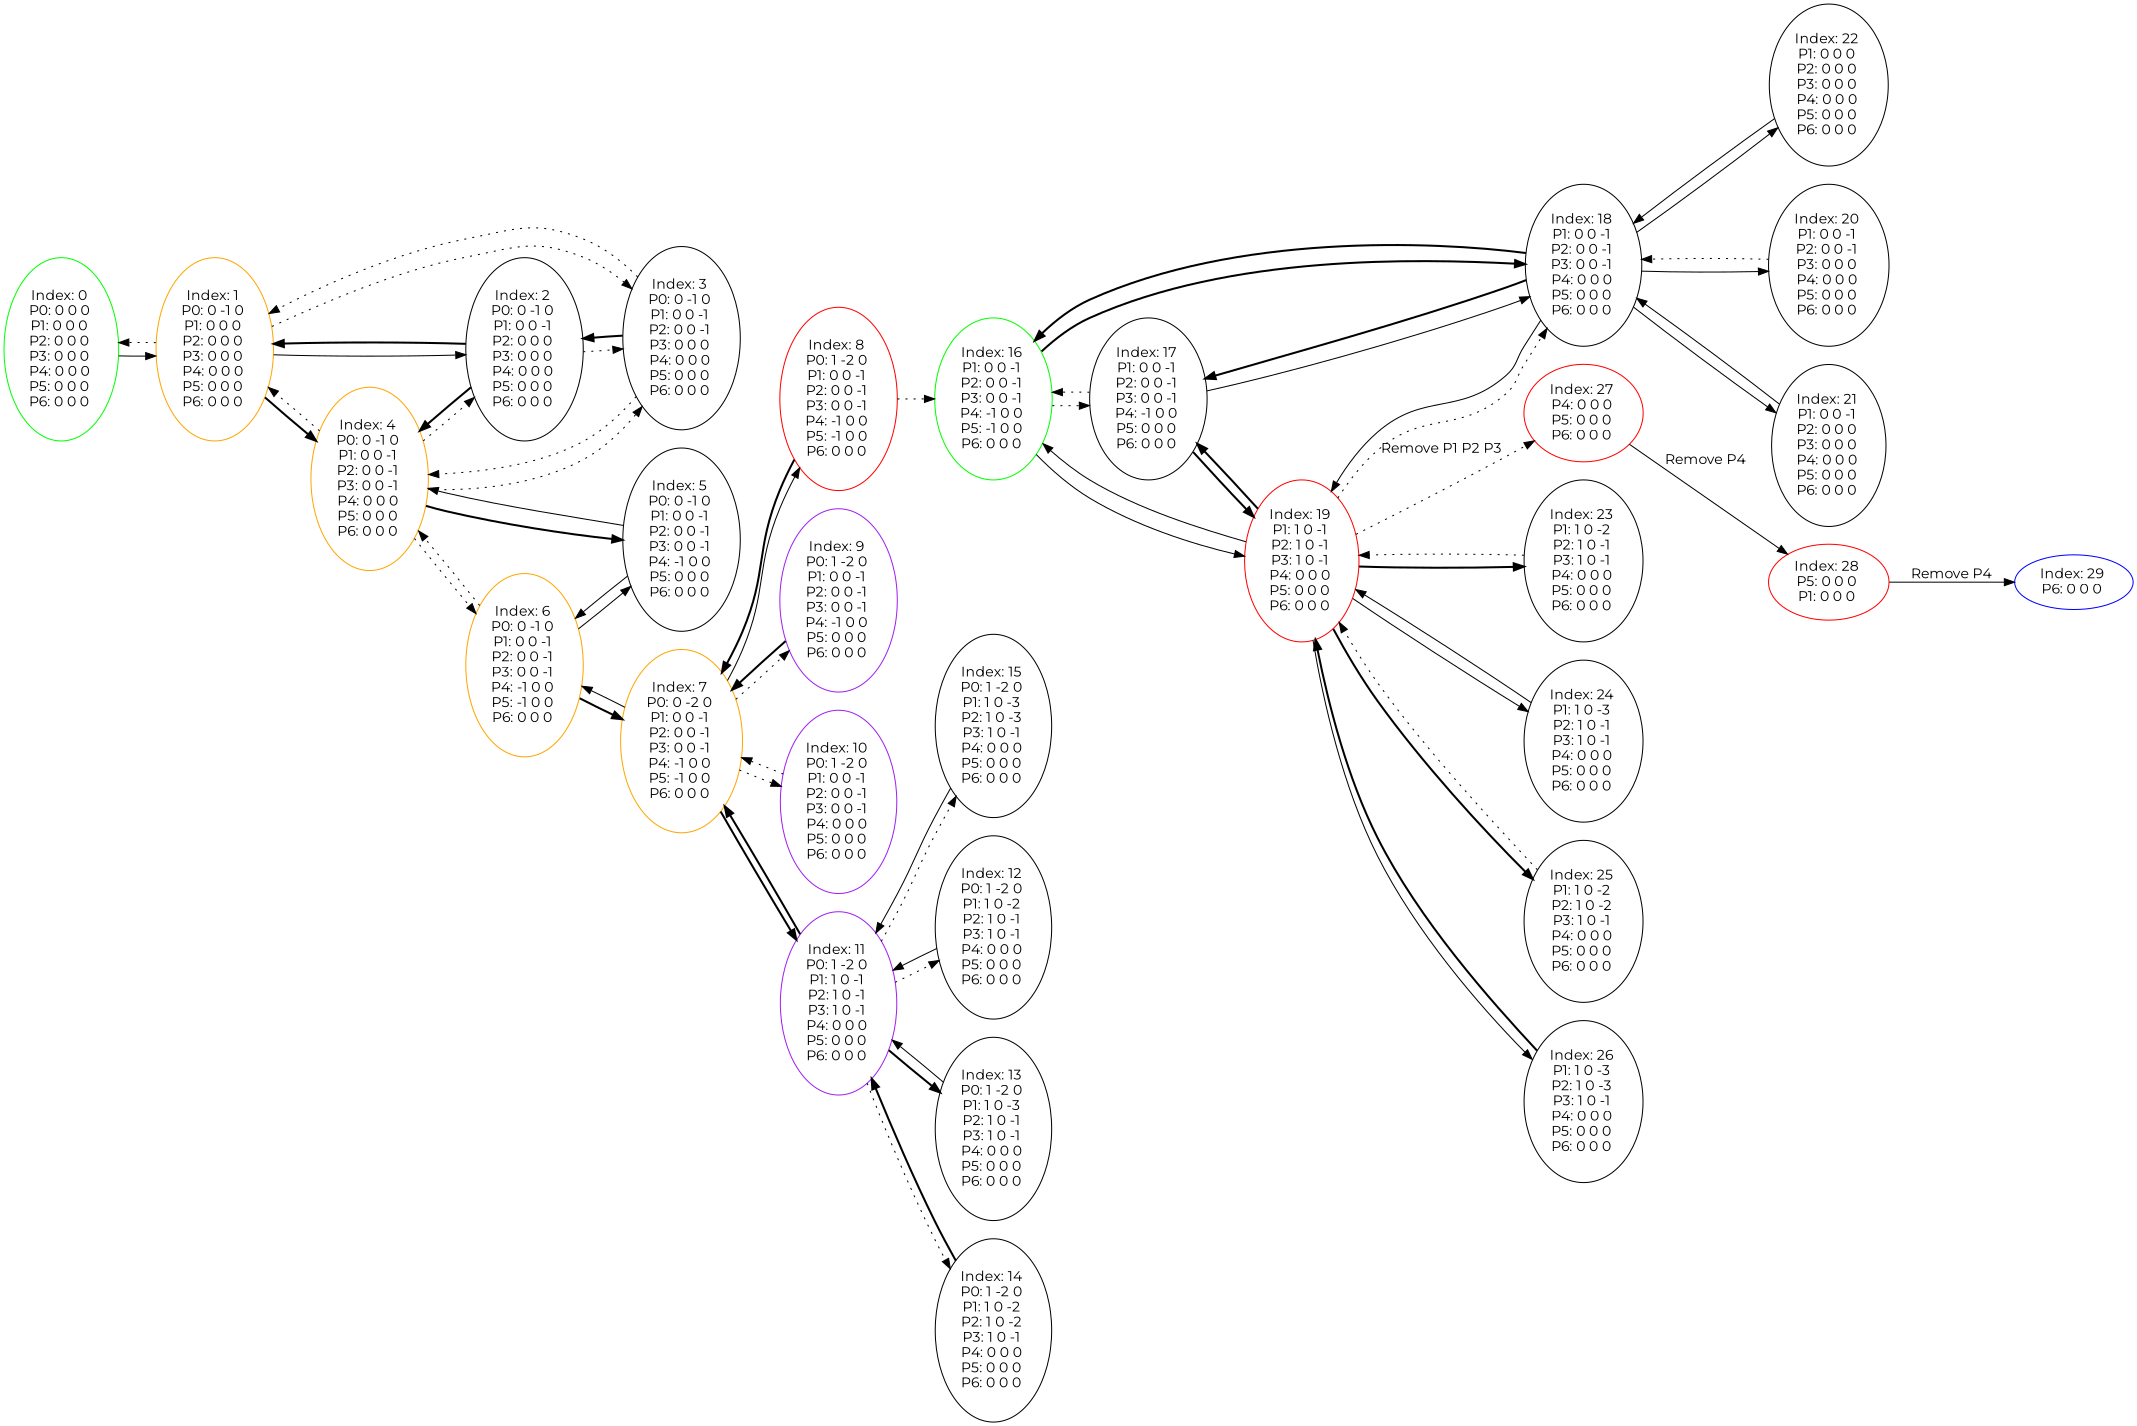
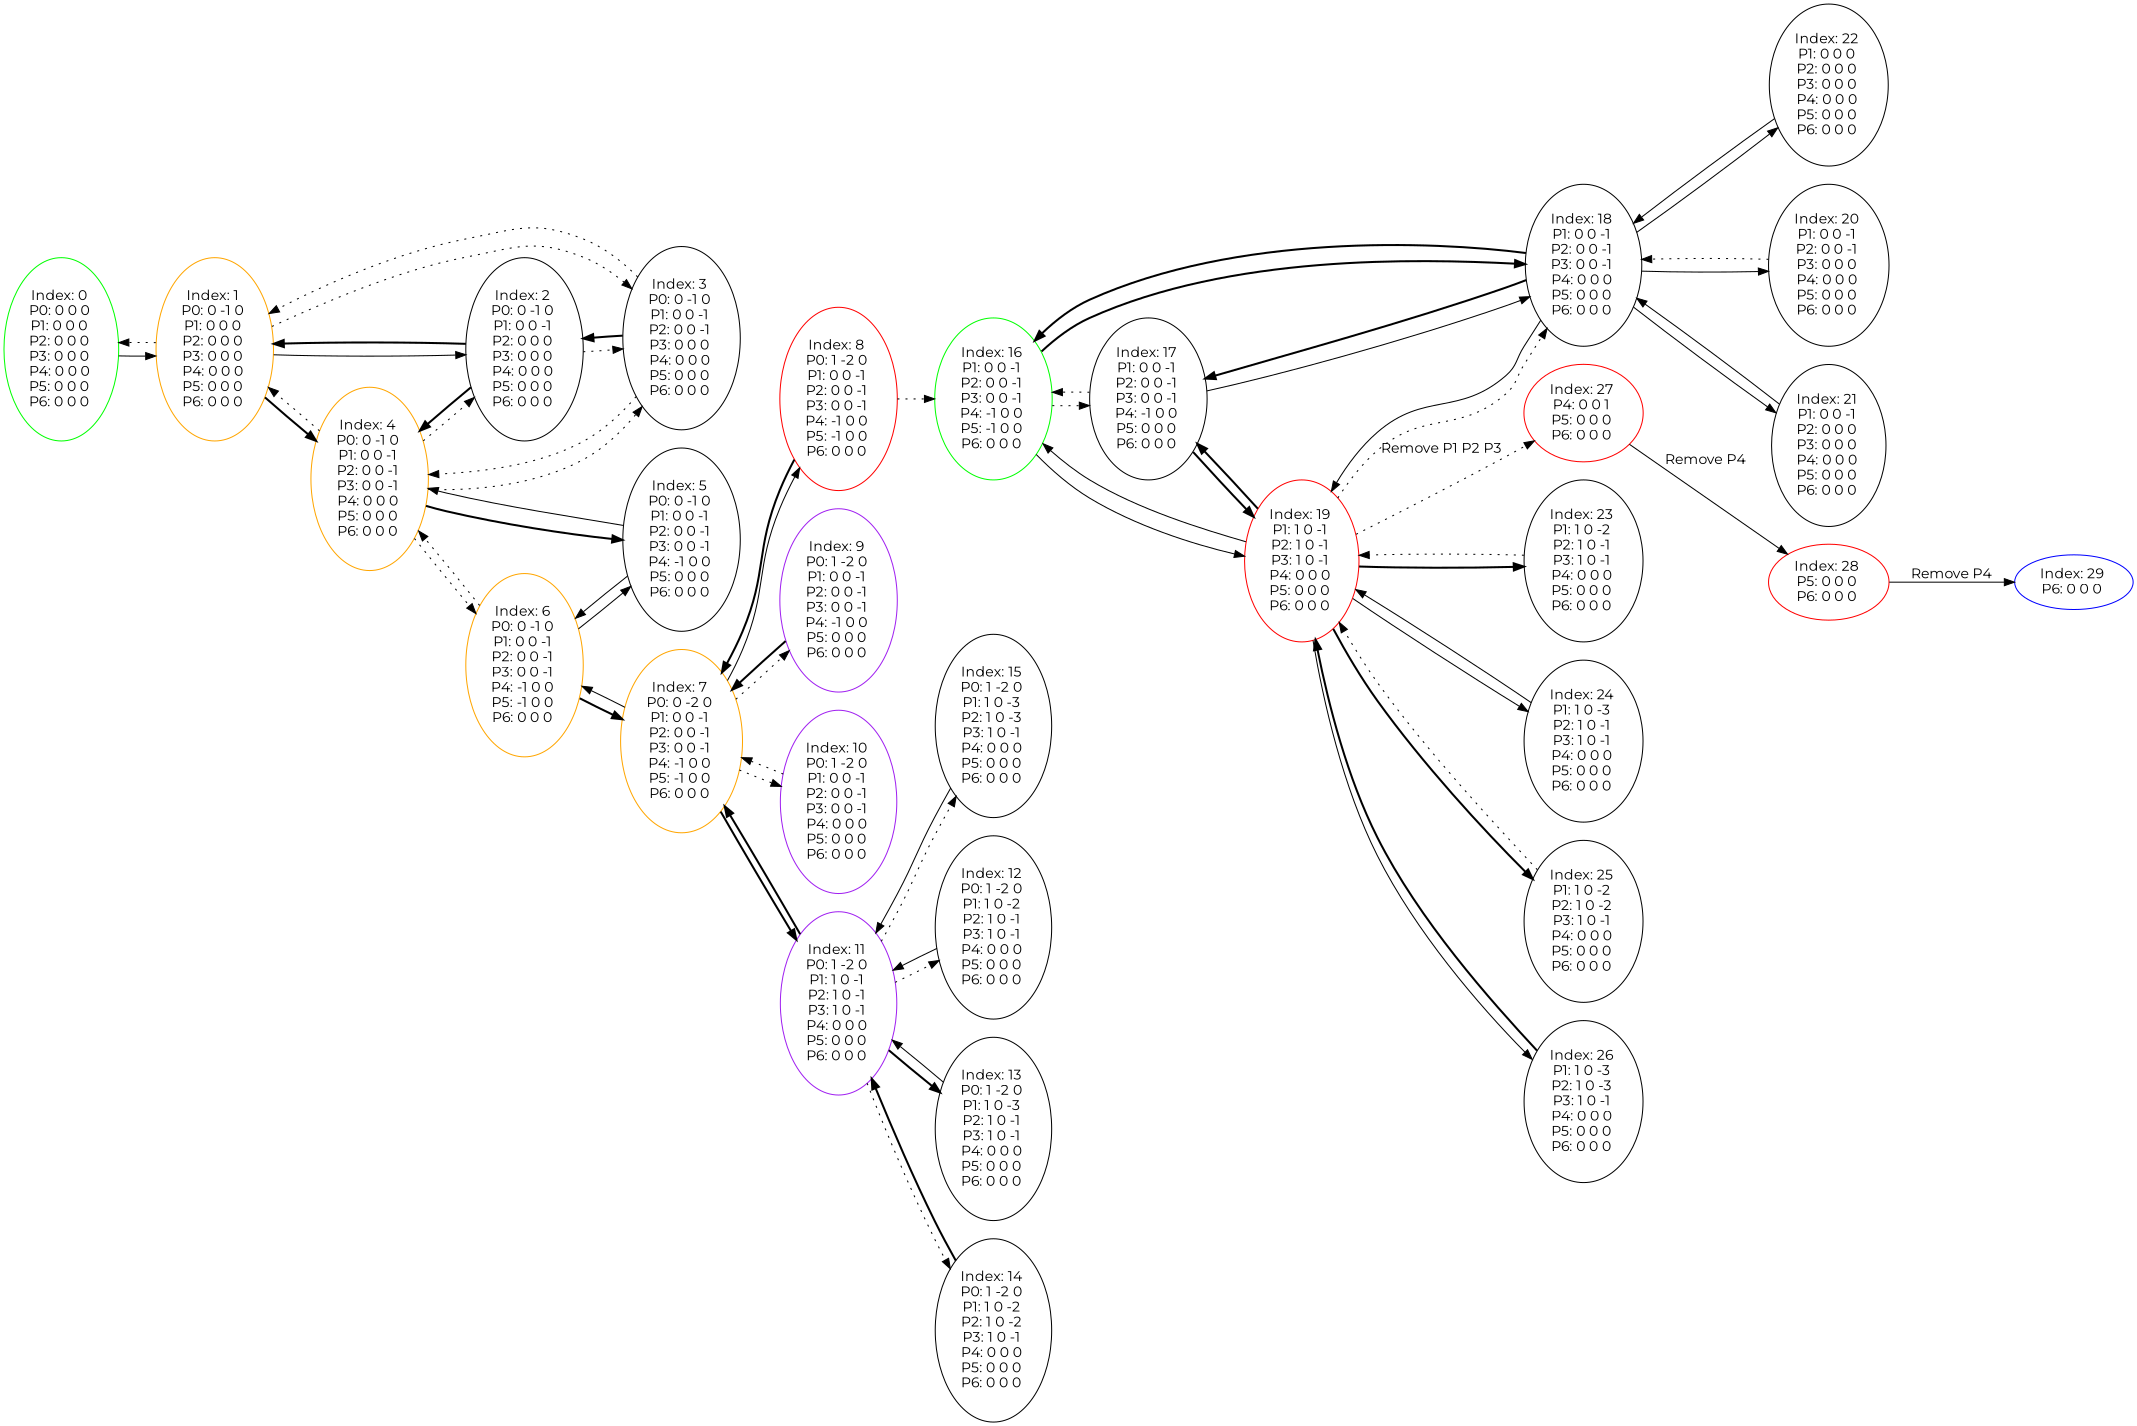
  digraph {
    color=black
    fontname=Montserrat
    rankdir=LR
    node [fontname=Montserrat]
    edge [fontname=Montserrat style=solid]
    n1 [color=green label="Index: 0 \nP0: 0 0 0 \nP1: 0 0 0 \nP2: 0 0 0 \nP3: 0 0 0 \nP4: 0 0 0 \nP5: 0 0 0 \nP6: 0 0 0 \n"]
    n2 [color=orange label="Index: 1 \nP0: 0 -1 0 \nP1: 0 0 0 \nP2: 0 0 0 \nP3: 0 0 0 \nP4: 0 0 0 \nP5: 0 0 0 \nP6: 0 0 0 \n"]
    n3 [label="Index: 2 \nP0: 0 -1 0 \nP1: 0 0 -1 \nP2: 0 0 0 \nP3: 0 0 0 \nP4: 0 0 0 \nP5: 0 0 0 \nP6: 0 0 0 \n"]
    n4 [label="Index: 3 \nP0: 0 -1 0 \nP1: 0 0 -1 \nP2: 0 0 -1 \nP3: 0 0 0 \nP4: 0 0 0 \nP5: 0 0 0 \nP6: 0 0 0 \n"]
    n5 [color=orange label="Index: 4 \nP0: 0 -1 0 \nP1: 0 0 -1 \nP2: 0 0 -1 \nP3: 0 0 -1 \nP4: 0 0 0 \nP5: 0 0 0 \nP6: 0 0 0 \n"]
    n6 [label="Index: 5 \nP0: 0 -1 0 \nP1: 0 0 -1 \nP2: 0 0 -1 \nP3: 0 0 -1 \nP4: -1 0 0 \nP5: 0 0 0 \nP6: 0 0 0 \n"]
    n7 [color=orange label="Index: 6 \nP0: 0 -1 0 \nP1: 0 0 -1 \nP2: 0 0 -1 \nP3: 0 0 -1 \nP4: -1 0 0 \nP5: -1 0 0 \nP6: 0 0 0 \n"]
    n8 [color=orange label="Index: 7 \nP0: 0 -2 0 \nP1: 0 0 -1 \nP2: 0 0 -1 \nP3: 0 0 -1 \nP4: -1 0 0 \nP5: -1 0 0 \nP6: 0 0 0 \n"]
    n9 [color=red label="Index: 8 \nP0: 1 -2 0 \nP1: 0 0 -1 \nP2: 0 0 -1 \nP3: 0 0 -1 \nP4: -1 0 0 \nP5: -1 0 0 \nP6: 0 0 0 \n"]
    n10 [color=purple label="Index: 9 \nP0: 1 -2 0 \nP1: 0 0 -1 \nP2: 0 0 -1 \nP3: 0 0 -1 \nP4: -1 0 0 \nP5: 0 0 0 \nP6: 0 0 0 \n"]
    n11 [color=purple label="Index: 10 \nP0: 1 -2 0 \nP1: 0 0 -1 \nP2: 0 0 -1 \nP3: 0 0 -1 \nP4: 0 0 0 \nP5: 0 0 0 \nP6: 0 0 0 \n"]
    n12 [color=purple label="Index: 11 \nP0: 1 -2 0 \nP1: 1 0 -1 \nP2: 1 0 -1 \nP3: 1 0 -1 \nP4: 0 0 0 \nP5: 0 0 0 \nP6: 0 0 0 \n"]
    n13 [color=green label="Index: 16 \nP1: 0 0 -1 \nP2: 0 0 -1 \nP3: 0 0 -1 \nP4: -1 0 0 \nP5: -1 0 0 \nP6: 0 0 0 \n"]
    n14 [label="Index: 12 \nP0: 1 -2 0 \nP1: 1 0 -2 \nP2: 1 0 -1 \nP3: 1 0 -1 \nP4: 0 0 0 \nP5: 0 0 0 \nP6: 0 0 0 \n"]
    n15 [label="Index: 13 \nP0: 1 -2 0 \nP1: 1 0 -3 \nP2: 1 0 -1 \nP3: 1 0 -1 \nP4: 0 0 0 \nP5: 0 0 0 \nP6: 0 0 0 \n"]
    n16 [label="Index: 14 \nP0: 1 -2 0 \nP1: 1 0 -2 \nP2: 1 0 -2 \nP3: 1 0 -1 \nP4: 0 0 0 \nP5: 0 0 0 \nP6: 0 0 0 \n"]
    n17 [label="Index: 15 \nP0: 1 -2 0 \nP1: 1 0 -3 \nP2: 1 0 -3 \nP3: 1 0 -1 \nP4: 0 0 0 \nP5: 0 0 0 \nP6: 0 0 0 \n"]
    n18 [label="Index: 17 \nP1: 0 0 -1 \nP2: 0 0 -1 \nP3: 0 0 -1 \nP4: -1 0 0 \nP5: 0 0 0 \nP6: 0 0 0 \n"]
    n19 [label="Index: 18 \nP1: 0 0 -1 \nP2: 0 0 -1 \nP3: 0 0 -1 \nP4: 0 0 0 \nP5: 0 0 0 \nP6: 0 0 0 \n"]
    n20 [color=red label="Index: 19 \nP1: 1 0 -1 \nP2: 1 0 -1 \nP3: 1 0 -1 \nP4: 0 0 0 \nP5: 0 0 0 \nP6: 0 0 0 \n"]
    n21 [label="Index: 20 \nP1: 0 0 -1 \nP2: 0 0 -1 \nP3: 0 0 0 \nP4: 0 0 0 \nP5: 0 0 0 \nP6: 0 0 0 \n"]
    n22 [label="Index: 21 \nP1: 0 0 -1 \nP2: 0 0 0 \nP3: 0 0 0 \nP4: 0 0 0 \nP5: 0 0 0 \nP6: 0 0 0 \n"]
    n23 [label="Index: 22 \nP1: 0 0 0 \nP2: 0 0 0 \nP3: 0 0 0 \nP4: 0 0 0 \nP5: 0 0 0 \nP6: 0 0 0 \n"]
    n24 [label="Index: 23 \nP1: 1 0 -2 \nP2: 1 0 -1 \nP3: 1 0 -1 \nP4: 0 0 0 \nP5: 0 0 0 \nP6: 0 0 0 \n"]
    n25 [label="Index: 24 \nP1: 1 0 -3 \nP2: 1 0 -1 \nP3: 1 0 -1 \nP4: 0 0 0 \nP5: 0 0 0 \nP6: 0 0 0 \n"]
    n26 [label="Index: 25 \nP1: 1 0 -2 \nP2: 1 0 -2 \nP3: 1 0 -1 \nP4: 0 0 0 \nP5: 0 0 0 \nP6: 0 0 0 \n"]
    n27 [label="Index: 26 \nP1: 1 0 -3 \nP2: 1 0 -3 \nP3: 1 0 -1 \nP4: 0 0 0 \nP5: 0 0 0 \nP6: 0 0 0 \n"]
-   n28 [color=red label="Index: 27 \nP4: 0 0 0 \nP5: 0 0 0 \nP6: 0 0 0 \n"]
-   n29 [color=red label="Index: 28 \nP5: 0 0 0 \nP1: 0 0 0 \n"]
+   n28 [color=red label="Index: 27 \nP4: 0 0 1 \nP5: 0 0 0 \nP6: 0 0 0 \n"]
+   n29 [color=red label="Index: 28 \nP5: 0 0 0 \nP6: 0 0 0 \n"]
    n30 [color=blue label="Index: 29 \nP6: 0 0 0 \n"]
    n1 -> n2
    n2 -> n1 [style=dotted]
    n2 -> n3
    n2 -> n4 [style=dotted]
    n2 -> n5 [style=bold]
    n3 -> n2 [style=bold]
    n3 -> n4 [style=dotted]
    n3 -> n5 [style=bold]
    n4 -> n2 [style=dotted]
    n4 -> n3 [style=bold]
    n4 -> n5 [style=dotted]
    n5 -> n2 [style=dotted]
    n5 -> n3 [style=dotted]
    n5 -> n4 [style=dotted]
    n5 -> n6 [style=bold]
    n5 -> n7 [style=dotted]
    n6 -> n5
    n6 -> n7
    n7 -> n5 [style=dotted]
    n7 -> n6
    n7 -> n8 [style=bold]
    n8 -> n7
    n8 -> n9
    n8 -> n10 [style=dotted]
    n8 -> n11 [style=dotted]
    n8 -> n12 [style=bold]
    n9 -> n8 [style=bold]
    n9 -> n13 [style=dotted]
    n10 -> n8 [style=bold]
    n11 -> n8 [style=dotted]
    n12 -> n8 [style=bold]
    n12 -> n14 [style=dotted]
    n12 -> n15 [style=bold]
    n12 -> n16 [style=dotted]
    n12 -> n17 [style=dotted]
    n13 -> n18 [style=dotted]
    n13 -> n19 [style=bold]
    n13 -> n20
    n14 -> n12
    n15 -> n12
    n16 -> n12 [style=bold]
    n17 -> n12
    n18 -> n13 [style=dotted]
    n18 -> n19
    n18 -> n20 [style=bold]
    n19 -> n13 [style=bold]
    n19 -> n18 [style=bold]
    n19 -> n20
    n19 -> n21
    n19 -> n22
    n19 -> n23
    n20 -> n13
    n20 -> n18 [style=bold]
    n20 -> n19 [style=dotted]
    n20 -> n24 [style=bold]
    n20 -> n25
    n20 -> n26 [style=bold]
    n20 -> n27
    n20 -> n28 [label=" Remove P1 P2 P3 " style=dotted]
    n21 -> n19 [style=dotted]
    n22 -> n19
    n23 -> n19
    n24 -> n20 [style=dotted]
    n25 -> n20
    n26 -> n20 [style=dotted]
    n27 -> n20 [style=bold]
    n28 -> n29 [label=" Remove P4 "]
    n29 -> n30 [label=" Remove P4 "]
  }
